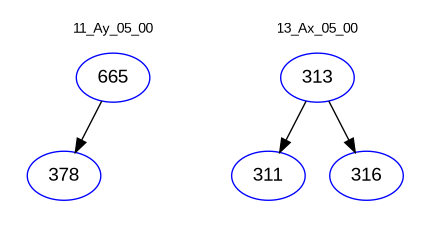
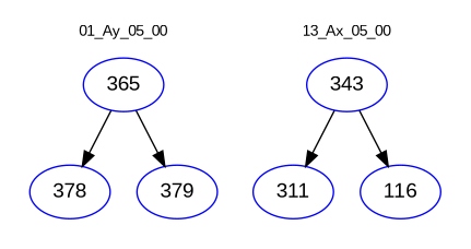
  digraph {
    fontname="Liberation Sans"
    node [color=blue fontname="Liberation Sans"]
    edge [color=black fontname="Liberation Sans"]
-   n1 [label=665]
+   n1 [label=365]
    n2 [label=378]
-   n4 [label=313]
+   n3 [label=379]
+   n4 [label=343]
    n5 [label=311]
-   n6 [label=316]
+   n6 [label=116]
    subgraph cluster_1 {
      color=white
      fontsize=10
-     label="11_Ay_05_00"
+     label="01_Ay_05_00"
      n1
      n2
+     n3
    }
    subgraph cluster_2 {
      color=white
      fontsize=10
      label="13_Ax_05_00"
      n4
      n5
      n6
    }
    n1 -> n2
+   n1 -> n3
    n4 -> n5
    n4 -> n6
  }
